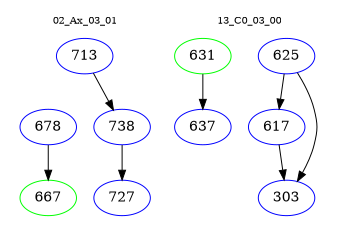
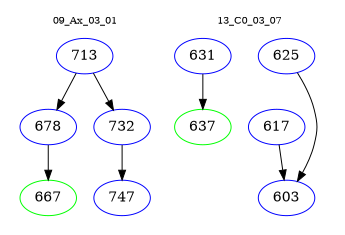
  digraph {
    node [color=blue]
    edge [color=black]
    n1 [label=713]
    n2 [label=678]
-   n3 [label=738]
+   n3 [label=732]
    n4 [color=green label=667]
-   n5 [label=727]
+   n5 [label=747]
    n6 [label=625]
    n7 [label=617]
-   n8 [color=green label=631]
-   n9 [label=303]
-   n10 [label=637]
+   n8 [label=631]
+   n9 [label=603]
+   n10 [color=green label=637]
    subgraph cluster_1 {
      color=white
      fontsize=10
-     label="02_Ax_03_01"
+     label="09_Ax_03_01"
      n1
      n2
      n3
      n4
      n5
    }
    subgraph cluster_2 {
      color=white
      fontsize=10
-     label="13_C0_03_00"
+     label="13_C0_03_07"
      n6
      n7
      n8
      n9
      n10
    }
+   n1 -> n2
    n1 -> n3
    n2 -> n4
    n3 -> n5
-   n6 -> n7
    n6 -> n9
    n7 -> n9
    n8 -> n10
  }
